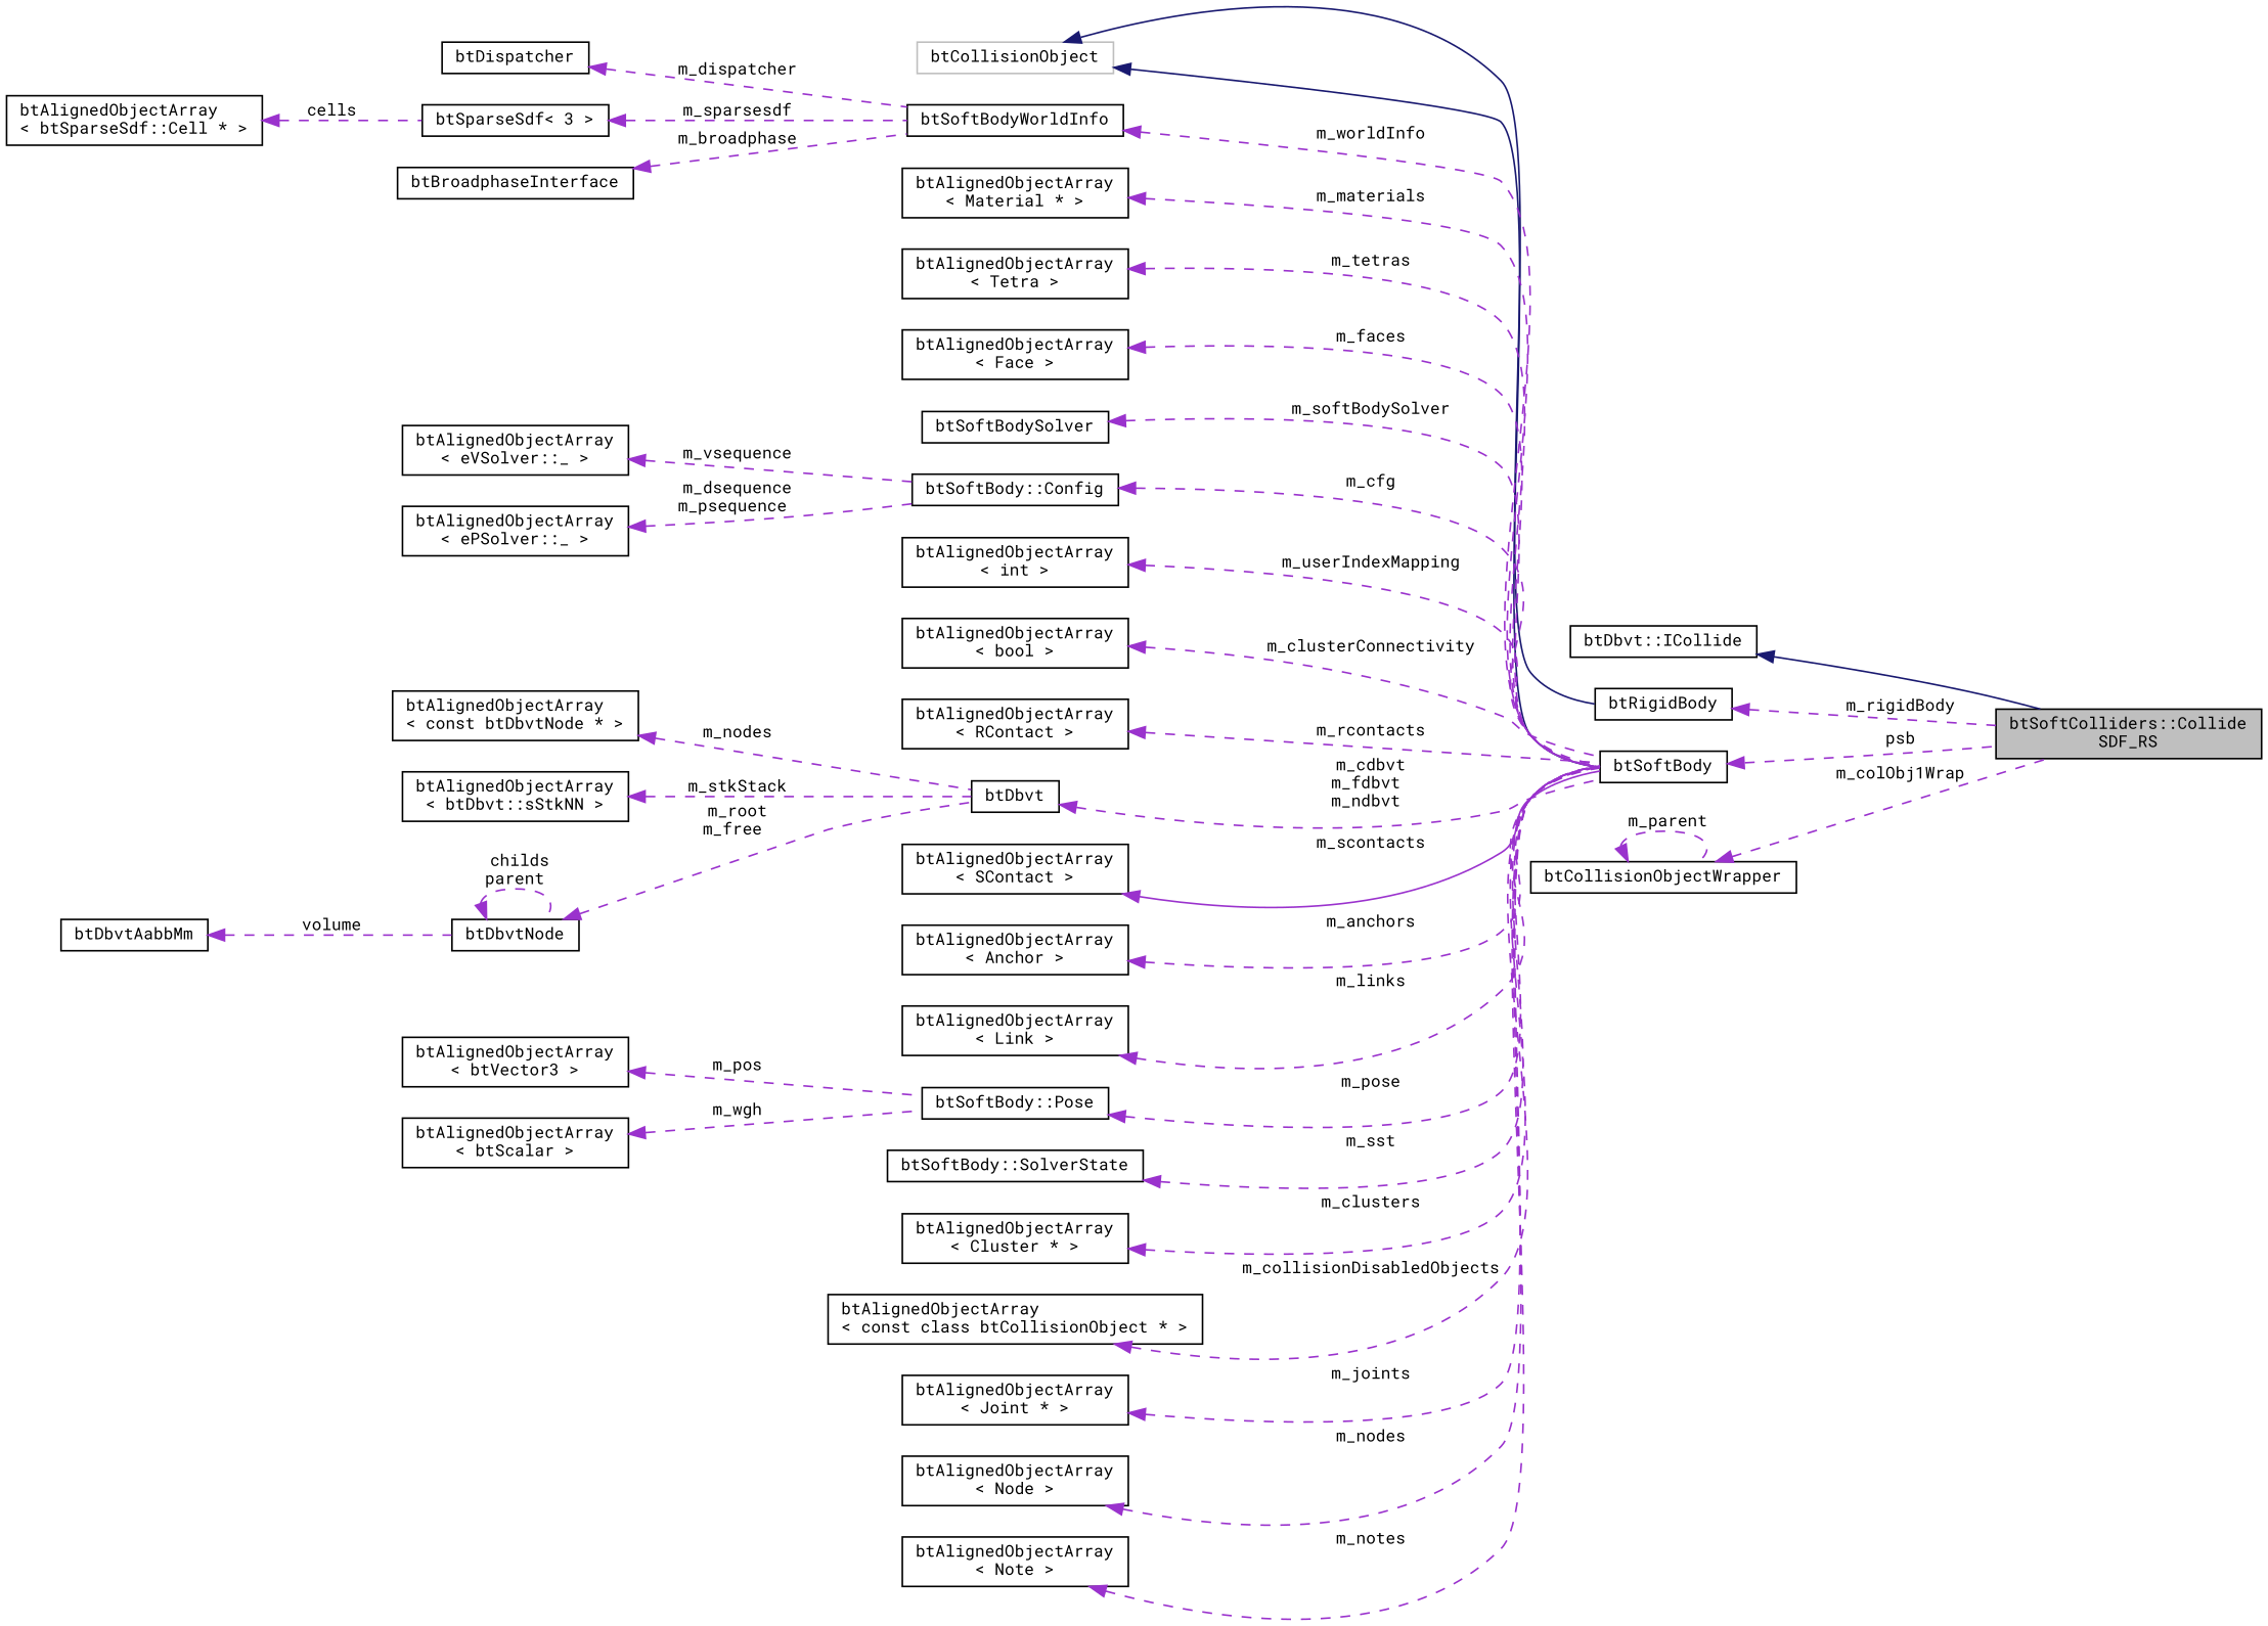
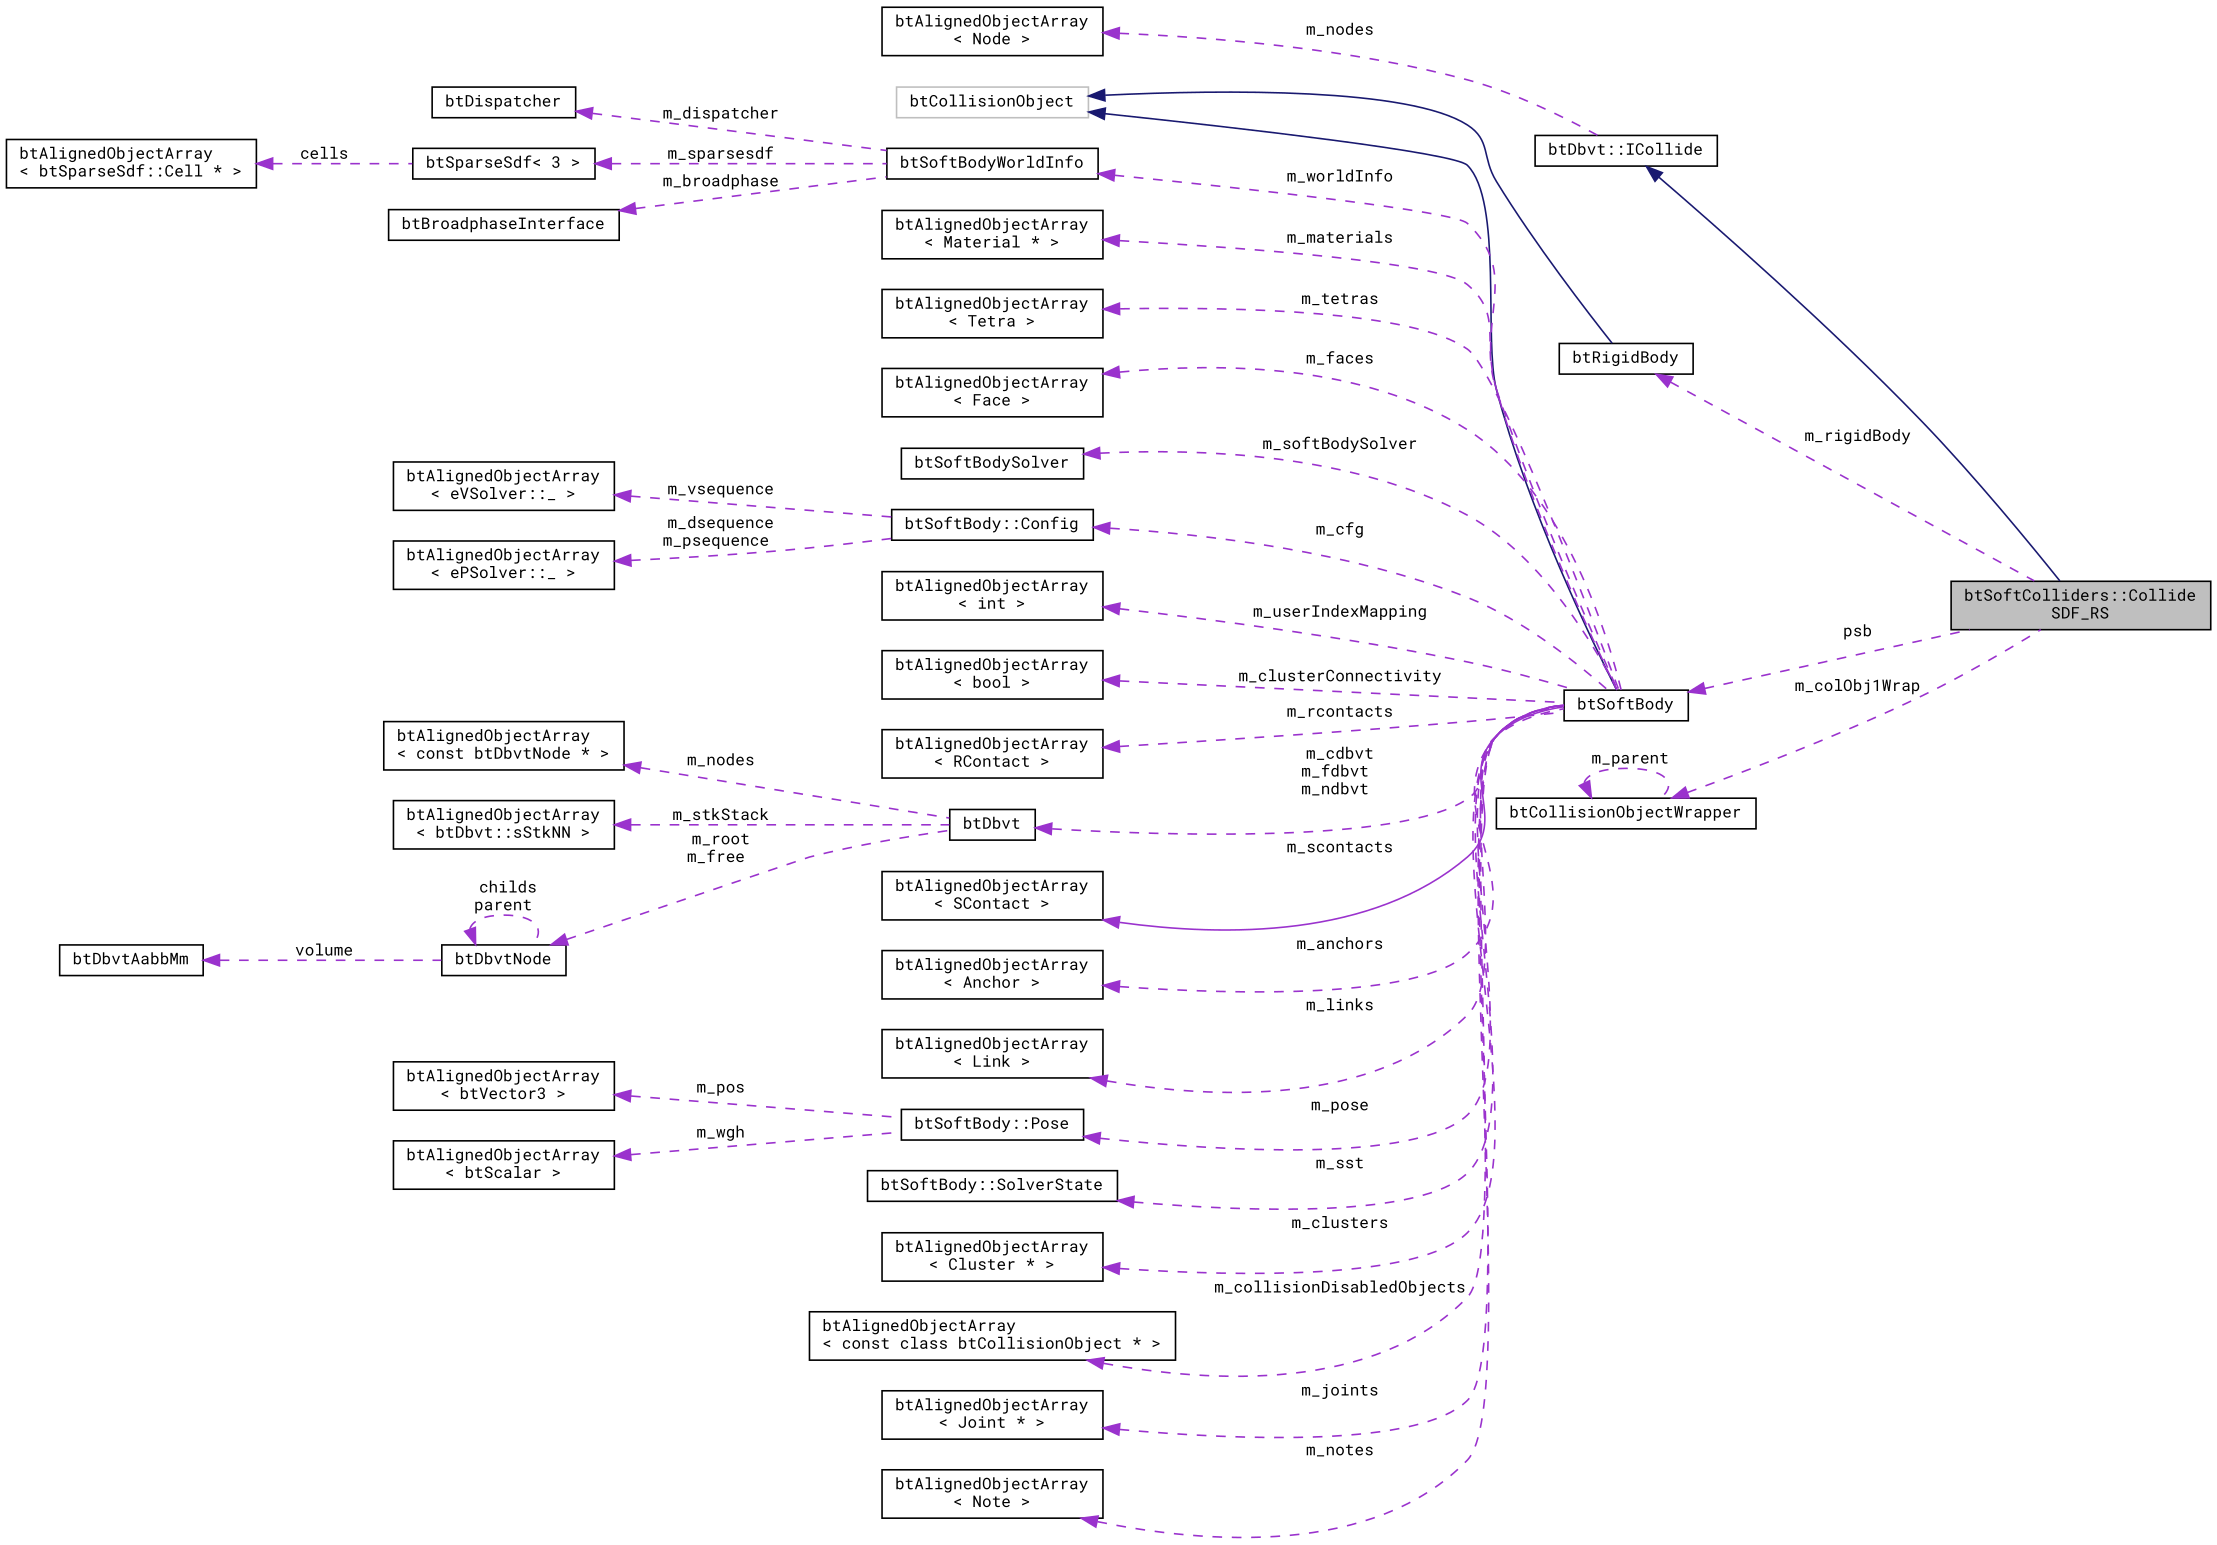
  digraph {
    fontname="Roboto Mono"
    rankdir=LR
    node [color=black fillcolor=white fontname="Roboto Mono" fontsize=10 shape=record style=filled]
    edge [color=darkorchid3 dir=back fontname="Roboto Mono" fontsize=10 labelfontname=Helvetica labelfontsize=10 style=dashed]
    n1 [fillcolor=grey75 fontcolor=black height=0.2 label="btSoftColliders::Collide\lSDF_RS" width=0.4]
    n2 [height=0.2 label="btDbvt::ICollide" width=0.4]
    n3 [height=0.2 label=btRigidBody width=0.4]
    n4 [color=grey75 height=0.2 label=btCollisionObject width=0.4]
    n5 [height=0.2 label=btSoftBody width=0.4]
    n6 [height=0.2 label=btCollisionObjectWrapper width=0.4]
    n7 [height=0.2 label=btSoftBodyWorldInfo width=0.4]
    n8 [height=0.2 label=btDispatcher width=0.4]
    n9 [height=0.2 label="btSparseSdf\< 3 \>" width=0.4]
    n10 [height=0.2 label="btAlignedObjectArray\l\< btSparseSdf::Cell * \>" width=0.4]
    n11 [height=0.2 label=btBroadphaseInterface width=0.4]
    n12 [height=0.2 label="btAlignedObjectArray\l\< Material * \>" width=0.4]
    n13 [height=0.2 label="btAlignedObjectArray\l\< Tetra \>" width=0.4]
    n14 [height=0.2 label="btAlignedObjectArray\l\< Face \>" width=0.4]
    n15 [height=0.2 label=btSoftBodySolver width=0.4]
    n16 [height=0.2 label="btSoftBody::Config" width=0.4]
    n17 [height=0.2 label="btAlignedObjectArray\l\< eVSolver::_ \>" width=0.4]
    n18 [height=0.2 label="btAlignedObjectArray\l\< ePSolver::_ \>" width=0.4]
    n19 [height=0.2 label="btAlignedObjectArray\l\< int \>" width=0.4]
    n20 [height=0.2 label="btAlignedObjectArray\l\< bool \>" width=0.4]
    n21 [height=0.2 label="btAlignedObjectArray\l\< RContact \>" width=0.4]
    n22 [height=0.2 label=btDbvt width=0.4]
    n23 [height=0.2 label="btAlignedObjectArray\l\< const btDbvtNode * \>" width=0.4]
    n24 [height=0.2 label="btAlignedObjectArray\l\< btDbvt::sStkNN \>" width=0.4]
    n25 [height=0.2 label=btDbvtNode width=0.4]
    n26 [height=0.2 label=btDbvtAabbMm width=0.4]
    n27 [height=0.2 label="btAlignedObjectArray\l\< SContact \>" width=0.4]
    n28 [height=0.2 label="btAlignedObjectArray\l\< Anchor \>" width=0.4]
    n29 [height=0.2 label="btAlignedObjectArray\l\< Link \>" width=0.4]
    n30 [height=0.2 label="btSoftBody::Pose" width=0.4]
    n31 [height=0.2 label="btAlignedObjectArray\l\< btVector3 \>" width=0.4]
    n32 [height=0.2 label="btAlignedObjectArray\l\< btScalar \>" width=0.4]
    n33 [height=0.2 label="btSoftBody::SolverState" width=0.4]
    n34 [height=0.2 label="btAlignedObjectArray\l\< Cluster * \>" width=0.4]
    n35 [height=0.2 label="btAlignedObjectArray\l\< const class btCollisionObject * \>" width=0.4]
    n36 [height=0.2 label="btAlignedObjectArray\l\< Joint * \>" width=0.4]
    n37 [height=0.2 label="btAlignedObjectArray\l\< Node \>" width=0.4]
    n38 [height=0.2 label="btAlignedObjectArray\l\< Note \>" width=0.4]
    n2 -> n1 [color=midnightblue style=solid]
    n3 -> n1 [label=" m_rigidBody"]
    n4 -> n3 [color=midnightblue style=solid]
    n4 -> n5 [color=midnightblue style=solid]
    n5 -> n1 [label=" psb"]
    n6 -> n1 [label=" m_colObj1Wrap"]
    n6 -> n6 [label=" m_parent"]
    n7 -> n5 [label=" m_worldInfo"]
    n8 -> n7 [label=" m_dispatcher"]
    n9 -> n7 [label=" m_sparsesdf"]
    n10 -> n9 [label=" cells"]
    n11 -> n7 [label=" m_broadphase"]
    n12 -> n5 [label=" m_materials"]
    n13 -> n5 [label=" m_tetras"]
    n14 -> n5 [label=" m_faces"]
    n15 -> n5 [label=" m_softBodySolver"]
    n16 -> n5 [label=" m_cfg"]
    n17 -> n16 [label=" m_vsequence"]
    n18 -> n16 [label=" m_dsequence\nm_psequence"]
    n19 -> n5 [label=" m_userIndexMapping"]
    n20 -> n5 [label=" m_clusterConnectivity"]
    n21 -> n5 [label=" m_rcontacts"]
    n22 -> n5 [label=" m_cdbvt\nm_fdbvt\nm_ndbvt"]
    n23 -> n22 [label=" m_nodes"]
    n24 -> n22 [label=" m_stkStack"]
    n25 -> n22 [label=" m_root\nm_free"]
    n25 -> n25 [label=" childs\nparent"]
    n26 -> n25 [label=" volume"]
    n27 -> n5 [label=" m_scontacts" style=solid]
    n28 -> n5 [label=" m_anchors"]
    n29 -> n5 [label=" m_links"]
    n30 -> n5 [label=" m_pose"]
    n31 -> n30 [label=" m_pos"]
    n32 -> n30 [label=" m_wgh"]
    n33 -> n5 [label=" m_sst"]
    n34 -> n5 [label=" m_clusters"]
    n35 -> n5 [label=" m_collisionDisabledObjects"]
    n36 -> n5 [label=" m_joints"]
-   n37 -> n5 [label=" m_nodes"]
+   n37 -> n2 [label=" m_nodes"]
    n38 -> n5 [label=" m_notes"]
  }
